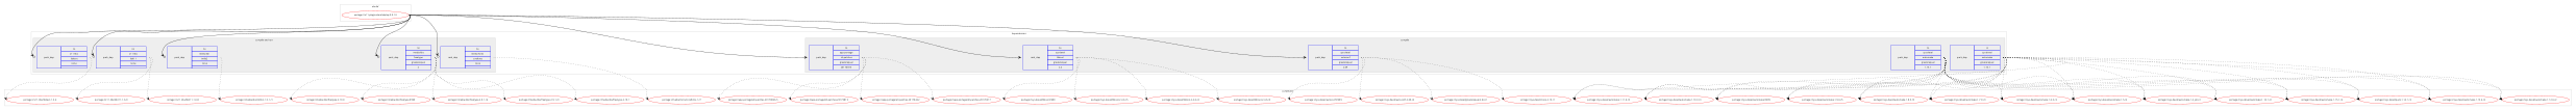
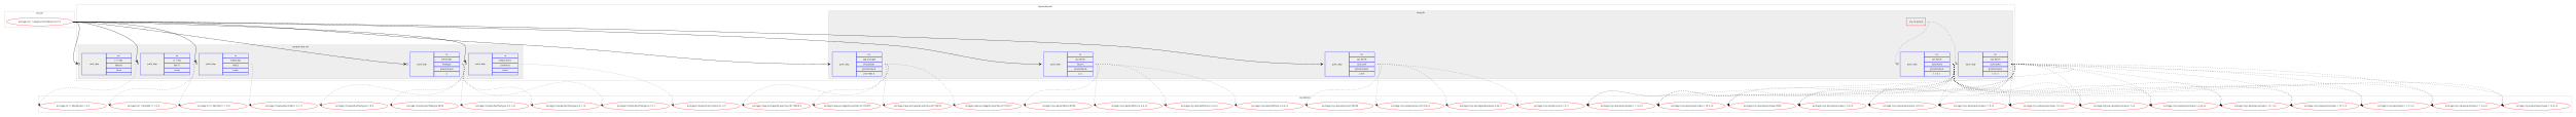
  digraph {
    compound=true
    concentrate=true
    fontname="Open Sans"
    fontsize=10
    newrank=true
    rankdir=TB
    ranksep=1.5
    node [color=red fontname="Open Sans" fontsize=10]
    edge [arrowhead=vee fontname="Open Sans" headport=w style=dotted tailport=e weight=100]
    n1 [label="portage://x11-plugins/wmhdplop-0.9.10" width=4]
    n2 [color=blue label=<<TABLE BORDER="0" CELLBORDER="1" CELLSPACING="0" CELLPADDING="4" WIDTH="220"><TR><TD ROWSPAN="6" CELLPADDING="30">pack_dep</TD></TR><TR><TD WIDTH="110">no</TD></TR><TR><TD>sys-devel</TD></TR><TR><TD>automake</TD></TR><TR><TD>greaterequal</TD></TR><TR><TD>1.16.1</TD></TR></TABLE>> shape=none]
    n3 [color=blue label=<<TABLE BORDER="0" CELLBORDER="1" CELLSPACING="0" CELLPADDING="4" WIDTH="220"><TR><TD ROWSPAN="6" CELLPADDING="30">pack_dep</TD></TR><TR><TD WIDTH="110">no</TD></TR><TR><TD>sys-devel</TD></TR><TR><TD>automake</TD></TR><TR><TD>greaterequal</TD></TR><TR><TD>1.15.1</TD></TR></TABLE>> shape=none]
+   n4 [label=<<TABLE BORDER="0" CELLBORDER="1" CELLSPACING="0" CELLPADDING="4"><TR><TD CELLPADDING="10">any_of_group</TD></TR></TABLE>> shape=none]
    n5 [color=blue label=<<TABLE BORDER="0" CELLBORDER="1" CELLSPACING="0" CELLPADDING="4" WIDTH="220"><TR><TD ROWSPAN="6" CELLPADDING="30">pack_dep</TD></TR><TR><TD WIDTH="110">no</TD></TR><TR><TD>app-portage</TD></TR><TR><TD>elt-patches</TD></TR><TR><TD>greaterequal</TD></TR><TR><TD>20170815</TD></TR></TABLE>> shape=none]
    n6 [color=blue label=<<TABLE BORDER="0" CELLBORDER="1" CELLSPACING="0" CELLPADDING="4" WIDTH="220"><TR><TD ROWSPAN="6" CELLPADDING="30">pack_dep</TD></TR><TR><TD WIDTH="110">no</TD></TR><TR><TD>sys-devel</TD></TR><TR><TD>autoconf</TD></TR><TR><TD>greaterequal</TD></TR><TR><TD>2.69</TD></TR></TABLE>> shape=none]
    n7 [color=blue label=<<TABLE BORDER="0" CELLBORDER="1" CELLSPACING="0" CELLPADDING="4" WIDTH="220"><TR><TD ROWSPAN="6" CELLPADDING="30">pack_dep</TD></TR><TR><TD WIDTH="110">no</TD></TR><TR><TD>sys-devel</TD></TR><TR><TD>libtool</TD></TR><TR><TD>greaterequal</TD></TR><TR><TD>2.4</TD></TR></TABLE>> shape=none]
    n8 [color=blue label=<<TABLE BORDER="0" CELLBORDER="1" CELLSPACING="0" CELLPADDING="4" WIDTH="220"><TR><TD ROWSPAN="6" CELLPADDING="30">pack_dep</TD></TR><TR><TD WIDTH="110">no</TD></TR><TR><TD>media-fonts</TD></TR><TR><TD>corefonts</TD></TR><TR><TD>none</TD></TR><TR><TD></TD></TR></TABLE>> shape=none]
    n9 [color=blue label=<<TABLE BORDER="0" CELLBORDER="1" CELLSPACING="0" CELLPADDING="4" WIDTH="220"><TR><TD ROWSPAN="6" CELLPADDING="30">pack_dep</TD></TR><TR><TD WIDTH="110">no</TD></TR><TR><TD>media-libs</TD></TR><TR><TD>freetype</TD></TR><TR><TD>greaterequal</TD></TR><TR><TD>2</TD></TR></TABLE>> shape=none]
    n10 [color=blue label=<<TABLE BORDER="0" CELLBORDER="1" CELLSPACING="0" CELLPADDING="4" WIDTH="220"><TR><TD ROWSPAN="6" CELLPADDING="30">pack_dep</TD></TR><TR><TD WIDTH="110">no</TD></TR><TR><TD>media-libs</TD></TR><TR><TD>imlib2</TD></TR><TR><TD>none</TD></TR><TR><TD></TD></TR></TABLE>> shape=none]
    n11 [color=blue label=<<TABLE BORDER="0" CELLBORDER="1" CELLSPACING="0" CELLPADDING="4" WIDTH="220"><TR><TD ROWSPAN="6" CELLPADDING="30">pack_dep</TD></TR><TR><TD WIDTH="110">no</TD></TR><TR><TD>x11-libs</TD></TR><TR><TD>libX11</TD></TR><TR><TD>none</TD></TR><TR><TD></TD></TR></TABLE>> shape=none]
    n12 [color=blue label=<<TABLE BORDER="0" CELLBORDER="1" CELLSPACING="0" CELLPADDING="4" WIDTH="220"><TR><TD ROWSPAN="6" CELLPADDING="30">pack_dep</TD></TR><TR><TD WIDTH="110">no</TD></TR><TR><TD>x11-libs</TD></TR><TR><TD>libXext</TD></TR><TR><TD>none</TD></TR><TR><TD></TD></TR></TABLE>> shape=none]
    n13 [label="portage://sys-devel/automake-1.10.3-r3" width=4]
    n14 [label="portage://sys-devel/automake-1.11.6-r3" width=4]
    n15 [label="portage://sys-devel/automake-1.12.6-r2" width=4]
    n16 [label="portage://sys-devel/automake-1.13.4-r2" width=4]
    n17 [label="portage://sys-devel/pack-1.14.1-r2" width=4]
    n18 [label="portage://sys-devel/automake-1.15.1-r2" width=4]
    n19 [label="portage://sys-devel/automake-1.16.1-r2" width=4]
    n20 [label="portage://sys-devel/automake-1.4_p6-r2" width=4]
-   n21 [label="portage://sys-devel/automake-1.5-r2" width=4]
+   n21 [label="portage://group-devel/automake-1.5-r2" width=4]
    n22 [label="portage://sys-devel/automake-1.6.3-r2" width=4]
    n23 [label="portage://sys-devel/automake-1.7.9-r3" width=4]
    n24 [label="portage://sys-devel/automake-1.8.5-r5" width=4]
    n25 [label="portage://sys-devel/automake-1.9.6-r5" width=4]
    n26 [label="portage://sys-devel/automake-9999" width=4]
    n27 [label="portage://app-portage/elt-patches-20170317" width=4]
    n28 [label="portage://app-portage/elt-patches-20170422" width=4]
    n29 [label="portage://app-portage/elt-patches-20170815" width=4]
    n30 [label="portage://app-portage/elt-patches-20170826.5" width=4]
    n31 [label="portage://sys-devel/none-2.13-r1" width=4]
    n32 [label="portage://sys-devel/greaterequal-2.64-r1" width=4]
    n33 [label="portage://sys-devel/autoconf-2.69-r4" width=4]
    n34 [label="portage://sys-devel/autoconf-9999" width=4]
    n35 [label="portage://sys-devel/libtool-2.4.6-r3" width=4]
    n36 [label="portage://sys-devel/libtool-2.4.6-r4" width=4]
    n37 [label="portage://sys-devel/libtool-2.4.6-r5" width=4]
    n38 [label="portage://sys-devel/libtool-9999" width=4]
    n39 [label="portage://media-fonts/corefonts-1-r7" width=4]
    n40 [label="portage://media-libs/freetype-2.10.0" width=4]
    n41 [label="portage://media-libs/freetype-2.10.1" width=4]
    n42 [label="portage://media-libs/freetype-2.9.1-r3" width=4]
    n43 [label="portage://media-libs/freetype-2.9.1-r4" width=4]
    n44 [label="portage://media-libs/freetype-9999" width=4]
    n45 [label="portage://media-libs/imlib2-1.5.1-r1" width=4]
    n46 [label="portage://x11-libs/libX11-1.6.8" width=4]
    n47 [label="portage://x11-libs/libX11-1.6.9" width=4]
    n48 [label="portage://x11-libs/libXext-1.3.4" width=4]
    subgraph cluster_1 {
      color=gray
      label=<<i>ebuild</i>>
      rank=same
      n1
    }
    subgraph cluster_2 {
      color=gray
      label=<<i>dependencies</i>>
      subgraph cluster_3 {
        color=gray
        fillcolor="#eeeeee"
        label=<<i>compile</i>>
        style=filled
        subgraph sub_4 {
          color=gray
          fillcolor="#eeeeee"
          label=<<i>compile</i>>
          style=filled
+         n4
          subgraph sub_5 {
            color=gray
            fillcolor="#eeeeee"
            label=<<i>compile</i>>
            style=filled
            n2
          }
          subgraph sub_6 {
            color=gray
            fillcolor="#eeeeee"
            label=<<i>compile</i>>
            style=filled
            n3
          }
        }
        subgraph sub_7 {
          color=gray
          fillcolor="#eeeeee"
          label=<<i>compile</i>>
          style=filled
          n5
        }
        subgraph sub_8 {
          color=gray
          fillcolor="#eeeeee"
          label=<<i>compile</i>>
          style=filled
          n6
        }
        subgraph sub_9 {
          color=gray
          fillcolor="#eeeeee"
          label=<<i>compile</i>>
          style=filled
          n7
        }
      }
      subgraph cluster_10 {
        color=gray
        fillcolor="#eeeeee"
        label=<<i>compile and run</i>>
        style=filled
        subgraph sub_11 {
          color=gray
          fillcolor="#eeeeee"
          label=<<i>compile and run</i>>
          style=filled
          n8
        }
        subgraph sub_12 {
          color=gray
          fillcolor="#eeeeee"
          label=<<i>compile and run</i>>
          style=filled
          n9
        }
        subgraph sub_13 {
          color=gray
          fillcolor="#eeeeee"
          label=<<i>compile and run</i>>
          style=filled
          n10
        }
        subgraph sub_14 {
          color=gray
          fillcolor="#eeeeee"
          label=<<i>compile and run</i>>
          style=filled
          n11
        }
        subgraph sub_15 {
          color=gray
          fillcolor="#eeeeee"
          label=<<i>compile and run</i>>
          style=filled
          n12
        }
      }
      subgraph cluster_16 {
        color=gray
        fillcolor="#eeeeee"
        label=<<i>run</i>>
        style=filled
      }
    }
    subgraph cluster_17 {
      color=gray
      label=<<i>candidates</i>>
      rank=same
      subgraph sub_18 {
        color=black
        label=<<i>candidates</i>>
        nodesep=1
        rank=same
        n13
        n14
        n15
        n16
        n17
        n18
        n19
        n20
        n21
        n22
        n23
        n24
        n25
        n26
      }
      subgraph sub_19 {
        color=black
        label=<<i>candidates</i>>
        nodesep=1
        rank=same
        n13
        n14
        n15
        n16
        n17
        n18
        n19
        n20
        n21
        n22
        n23
        n24
        n25
        n26
      }
      subgraph sub_20 {
        color=black
        label=<<i>candidates</i>>
        nodesep=1
        rank=same
        n27
        n28
        n29
        n30
      }
      subgraph sub_21 {
        color=black
        label=<<i>candidates</i>>
        nodesep=1
        rank=same
        n31
        n32
        n33
        n34
      }
      subgraph sub_22 {
        color=black
        label=<<i>candidates</i>>
        nodesep=1
        rank=same
        n35
        n36
        n37
        n38
      }
      subgraph sub_23 {
        color=black
        label=<<i>candidates</i>>
        nodesep=1
        rank=same
        n39
      }
      subgraph sub_24 {
        color=black
        label=<<i>candidates</i>>
        nodesep=1
        rank=same
        n40
        n41
        n42
        n43
        n44
      }
      subgraph sub_25 {
        color=black
        label=<<i>candidates</i>>
        nodesep=1
        rank=same
        n45
      }
      subgraph sub_26 {
        color=black
        label=<<i>candidates</i>>
        nodesep=1
        rank=same
        n46
        n47
      }
      subgraph sub_27 {
        color=black
        label=<<i>candidates</i>>
        nodesep=1
        rank=same
        n48
      }
    }
    n1 -> n5 [style=solid weight=20]
    n1 -> n6 [style=solid weight=20]
    n1 -> n7 [style=solid weight=20]
    n1 -> n8 [arrowhead=odotvee style=solid weight=20]
    n1 -> n9 [arrowhead=odotvee style=solid weight=20]
    n1 -> n10 [arrowhead=odotvee style=solid weight=20]
    n1 -> n11 [arrowhead=odotvee style=solid weight=20]
    n1 -> n12 [arrowhead=odotvee style=solid weight=20]
    n2 -> n13
    n2 -> n14
    n2 -> n15
    n2 -> n16
    n2 -> n17
    n2 -> n18
    n2 -> n19
    n2 -> n20
    n2 -> n21
    n2 -> n22
    n2 -> n23
    n2 -> n24
    n2 -> n25
    n2 -> n26
    n3 -> n13
    n3 -> n14
    n3 -> n15
    n3 -> n16
    n3 -> n17
    n3 -> n18
    n3 -> n19
    n3 -> n20
    n3 -> n21
    n3 -> n22
    n3 -> n23
    n3 -> n24
    n3 -> n25
    n3 -> n26
+   n4 -> n2 [arrowhead=oinv weight=20]
+   n4 -> n3 [arrowhead=oinv weight=20]
    n5 -> n27
    n5 -> n28
    n5 -> n29
    n5 -> n30
    n6 -> n31
    n6 -> n32
    n6 -> n33
    n6 -> n34
    n7 -> n35
    n7 -> n36
    n7 -> n37
    n7 -> n38
    n8 -> n39
    n9 -> n40
    n9 -> n41
    n9 -> n42
    n9 -> n43
    n9 -> n44
    n10 -> n45
    n11 -> n46
    n11 -> n47
    n12 -> n48
  }
